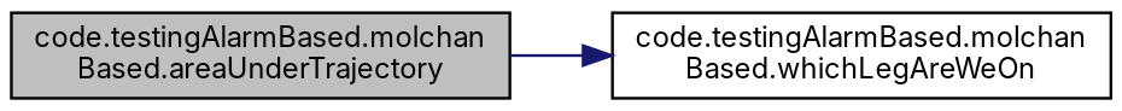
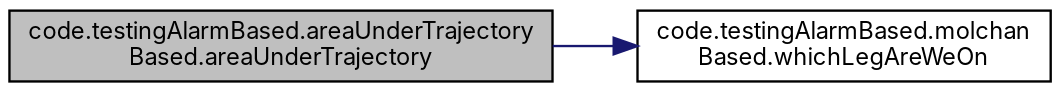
  digraph {
    rankdir=LR
    fontname=Inter
    node [color=black fontname=Inter fontsize=10 shape=record style=filled]
-   n1 [fillcolor=grey75 fontcolor=black height=0.2 label="code.testingAlarmBased.molchan\lBased.areaUnderTrajectory" width=0.4]
+   n1 [fillcolor=grey75 fontcolor=black height=0.2 label="code.testingAlarmBased.areaUnderTrajectory\lBased.areaUnderTrajectory" width=0.4]
    n2 [fillcolor=white height=0.2 label="code.testingAlarmBased.molchan\lBased.whichLegAreWeOn" width=0.4]
    n1 -> n2 [color=midnightblue fontname=Inter fontsize=10 labelfontname=Helvetica labelfontsize=10 style=solid]
  }
